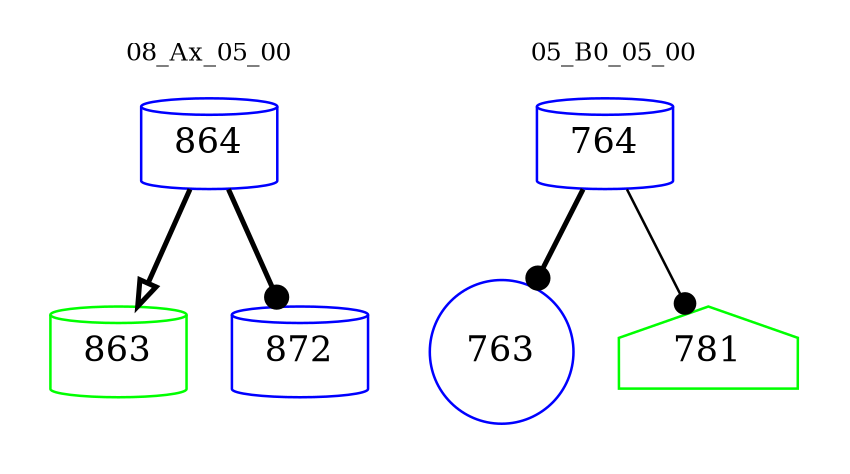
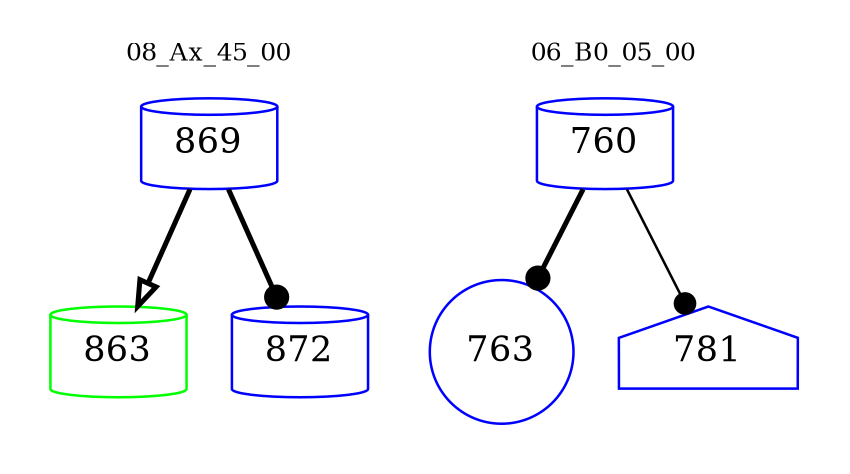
  digraph {
    node [color=blue shape=cylinder]
    edge [arrowhead=dot color=black style=bold]
-   n1 [label=864]
+   n1 [label=869]
    n2 [color=green label=863]
    n3 [label=872]
-   n4 [label=764]
+   n4 [label=760]
    n5 [label=763 shape=circle]
-   n6 [color=green label=781 shape=house]
+   n6 [label=781 shape=house]
    subgraph cluster_1 {
      color=white
      fontsize=10
-     label="08_Ax_05_00"
+     label="08_Ax_45_00"
      n1
      n2
      n3
    }
    subgraph cluster_2 {
      color=white
      fontsize=10
-     label="05_B0_05_00"
+     label="06_B0_05_00"
      n4
      n5
      n6
    }
    n1 -> n2 [arrowhead=onormal]
    n1 -> n3
    n4 -> n5
    n4 -> n6 [style=solid]
  }
